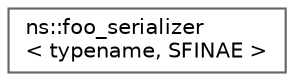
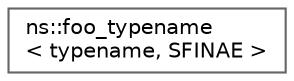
  digraph {
    rankdir=TB
-   n1 [color=grey40 fillcolor=white fontname=Helvetica fontsize=10 height=0.2 label="ns::foo_serializer\l\< typename, SFINAE \>" shape=box style=filled width=0.4]
+   n1 [color=grey40 fillcolor=white fontname=Helvetica fontsize=10 height=0.2 label="ns::foo_typename\l\< typename, SFINAE \>" shape=box style=filled width=0.4]
  }
